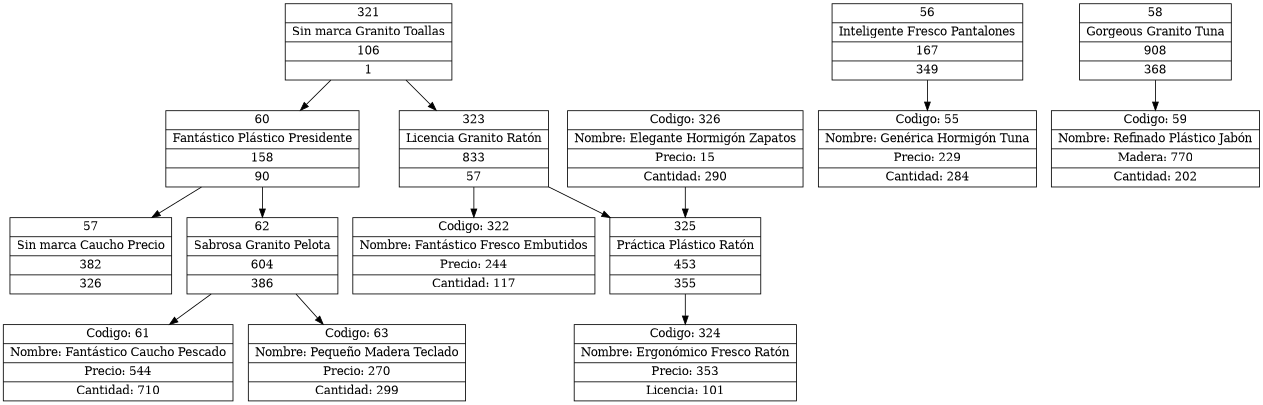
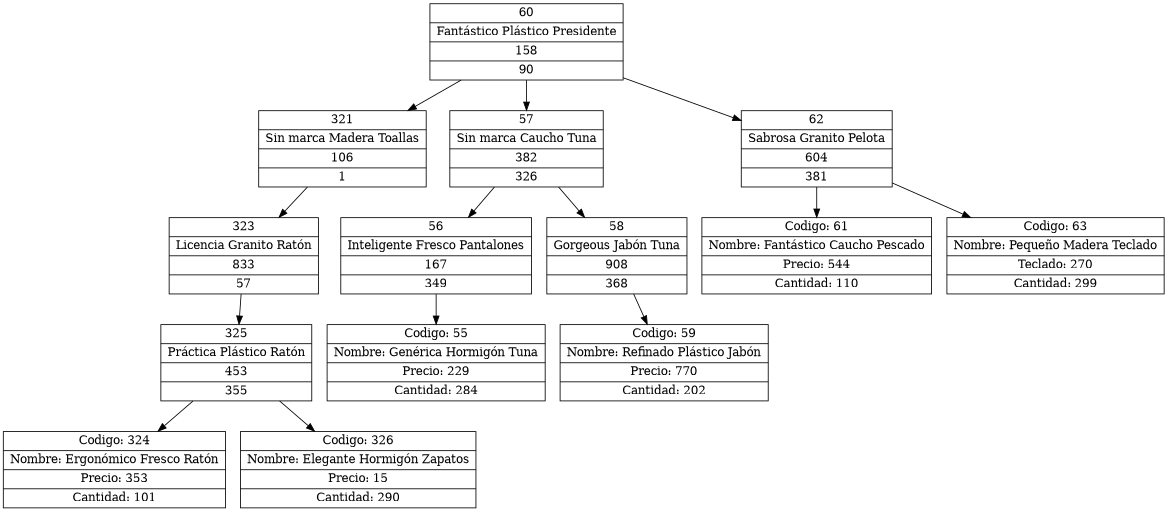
  digraph {
    concentrate=true
    rankdir=UD
    node [shape=record]
-   n1 [label="{321|Sin marca Granito Toallas|106|1}"]
+   n1 [label="{321|Sin marca Madera Toallas|106|1}"]
    n2 [label="{60|Fantástico Plástico Presidente|158|90}"]
    n3 [label="{323|Licencia Granito Ratón|833|57}"]
-   n4 [label="{57|Sin marca Caucho Precio|382|326}"]
-   n5 [label="{62|Sabrosa Granito Pelota|604|386}"]
-   n6 [label="{Codigo: 322|Nombre: Fantástico Fresco Embutidos|Precio: 244|Cantidad: 117}"]
+   n4 [label="{57|Sin marca Caucho Tuna|382|326}"]
+   n5 [label="{62|Sabrosa Granito Pelota|604|381}"]
    n7 [label="{325|Práctica Plástico Ratón|453|355}"]
    n8 [label="{56|Inteligente Fresco Pantalones|167|349}"]
-   n9 [label="{58|Gorgeous Granito Tuna|908|368}"]
-   n10 [label="{Codigo: 61|Nombre: Fantástico Caucho Pescado|Precio: 544|Cantidad: 710}"]
-   n11 [label="{Codigo: 63|Nombre: Pequeño Madera Teclado|Precio: 270|Cantidad: 299}"]
+   n9 [label="{58|Gorgeous Jabón Tuna|908|368}"]
+   n10 [label="{Codigo: 61|Nombre: Fantástico Caucho Pescado|Precio: 544|Cantidad: 110}"]
+   n11 [label="{Codigo: 63|Nombre: Pequeño Madera Teclado|Teclado: 270|Cantidad: 299}"]
    n12 [label="{Codigo: 55|Nombre: Genérica Hormigón Tuna|Precio: 229|Cantidad: 284}"]
-   n13 [label="{Codigo: 59|Nombre: Refinado Plástico Jabón|Madera: 770|Cantidad: 202}"]
-   n14 [label="{Codigo: 324|Nombre: Ergonómico Fresco Ratón|Precio: 353|Licencia: 101}"]
+   n13 [label="{Codigo: 59|Nombre: Refinado Plástico Jabón|Precio: 770|Cantidad: 202}"]
+   n14 [label="{Codigo: 324|Nombre: Ergonómico Fresco Ratón|Precio: 353|Cantidad: 101}"]
    n15 [label="{Codigo: 326|Nombre: Elegante Hormigón Zapatos|Precio: 15|Cantidad: 290}"]
-   n1 -> n2
+   n2 -> n1
    n1 -> n3
    n2 -> n4
    n2 -> n5
-   n3 -> n6
    n3 -> n7
+   n4 -> n8
+   n4 -> n9
    n5 -> n10
    n5 -> n11
    n7 -> n14
-   n15 -> n7
+   n7 -> n15
    n8 -> n12
    n9 -> n13
  }
